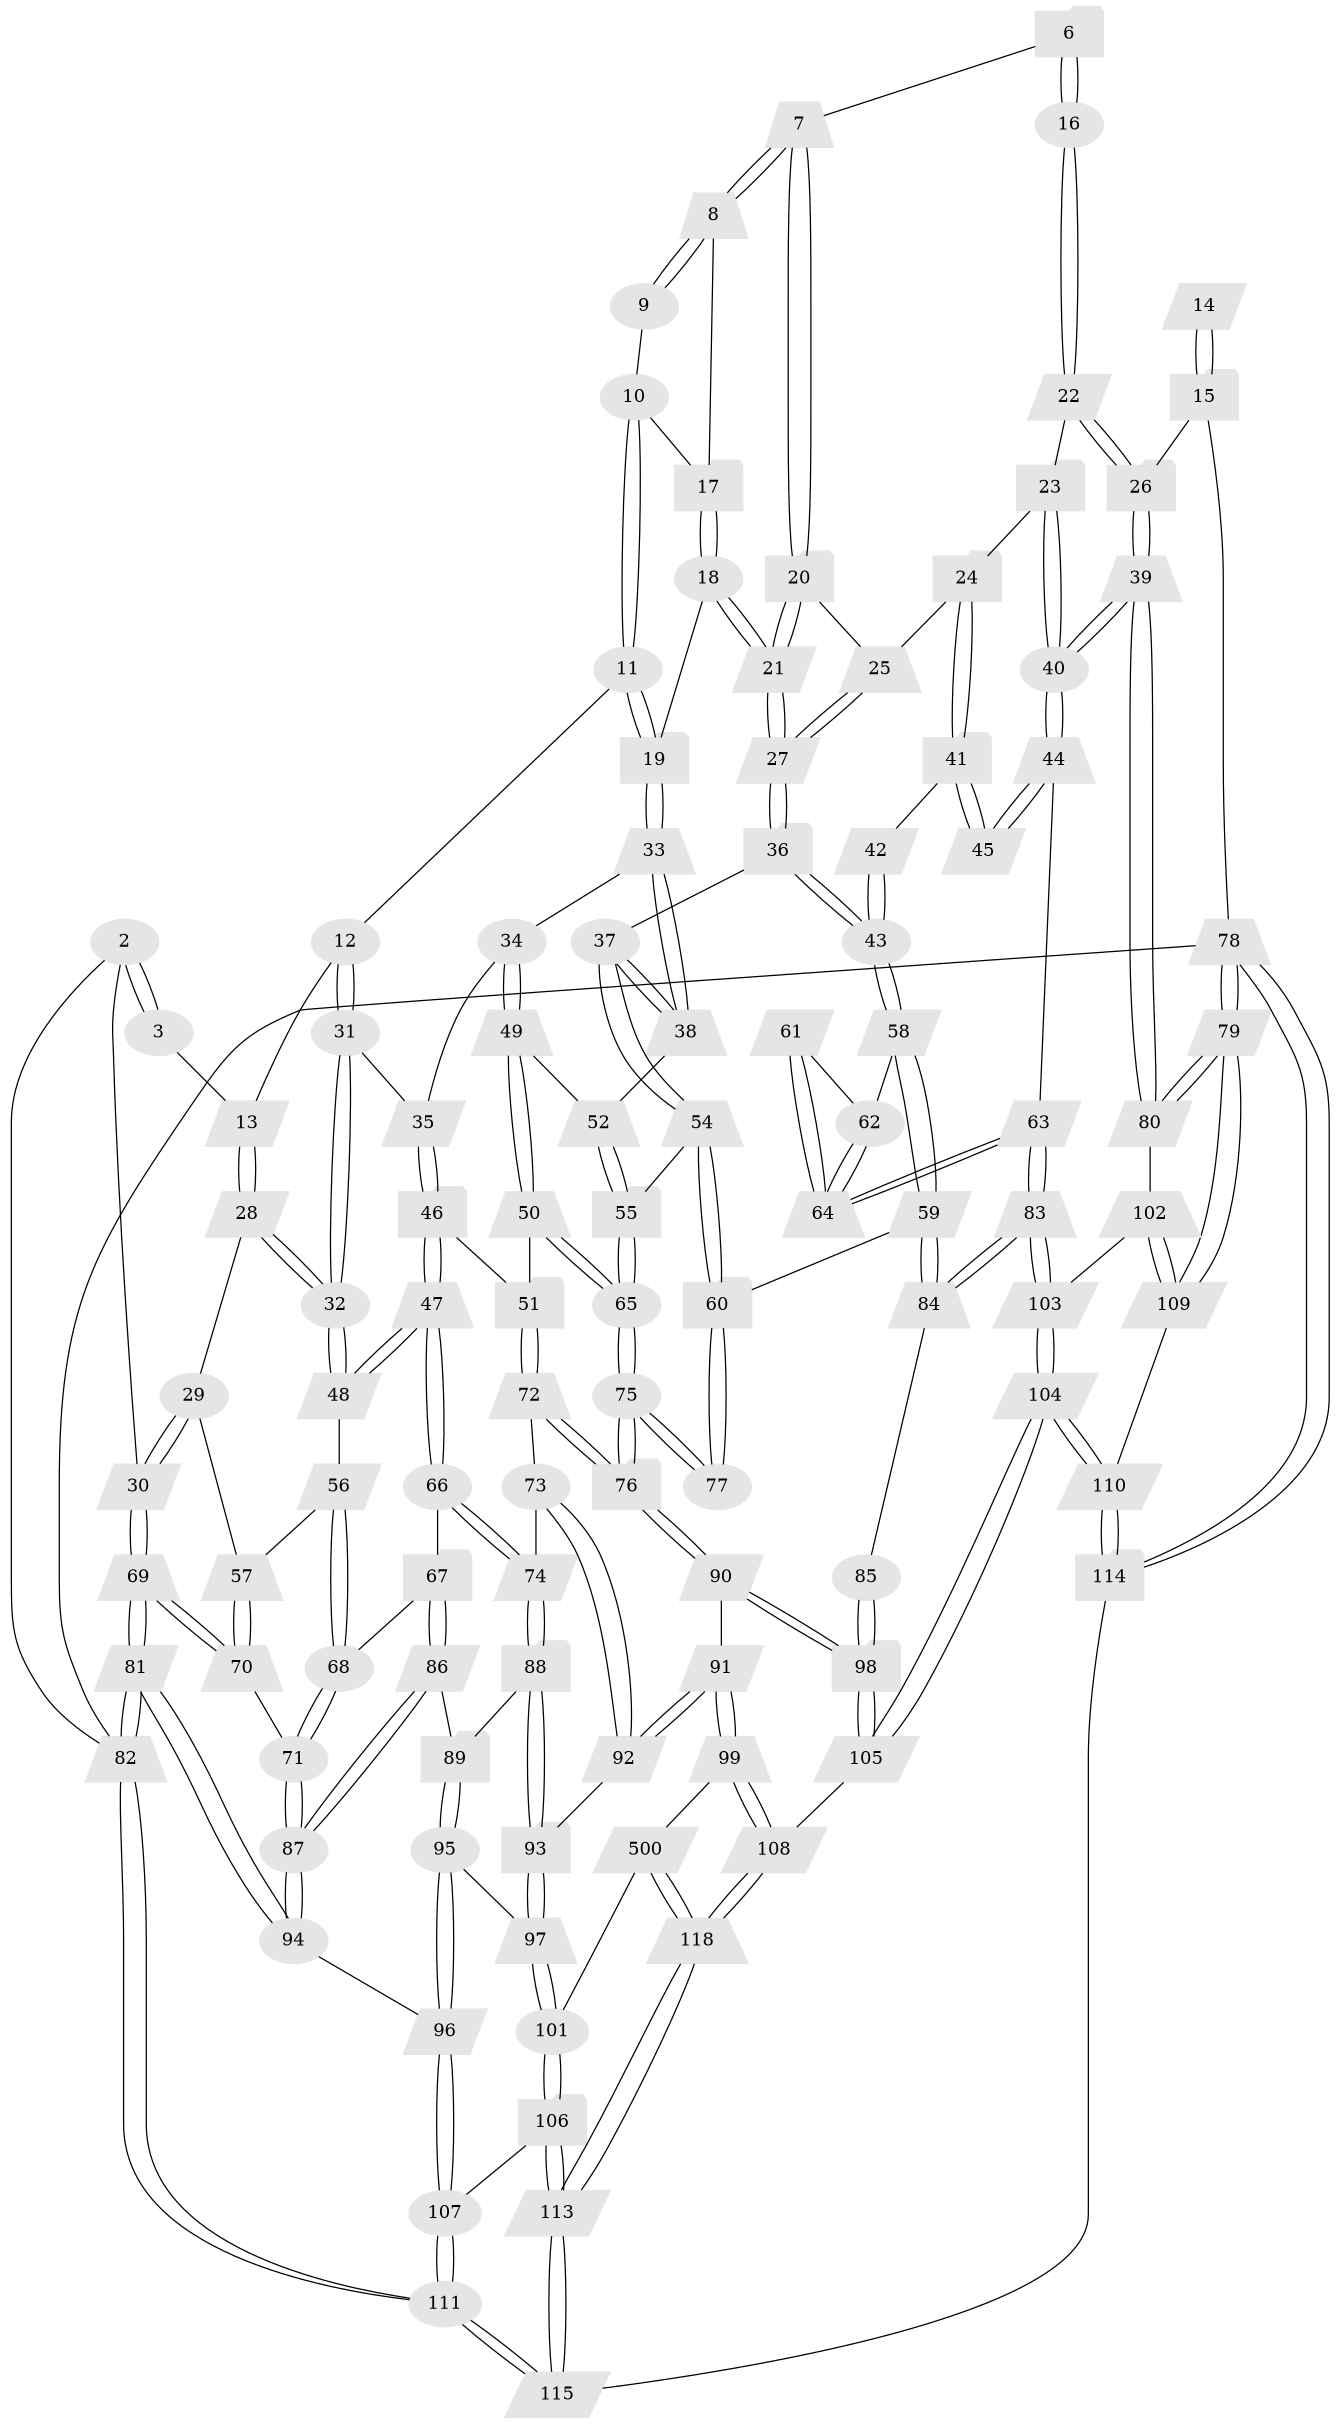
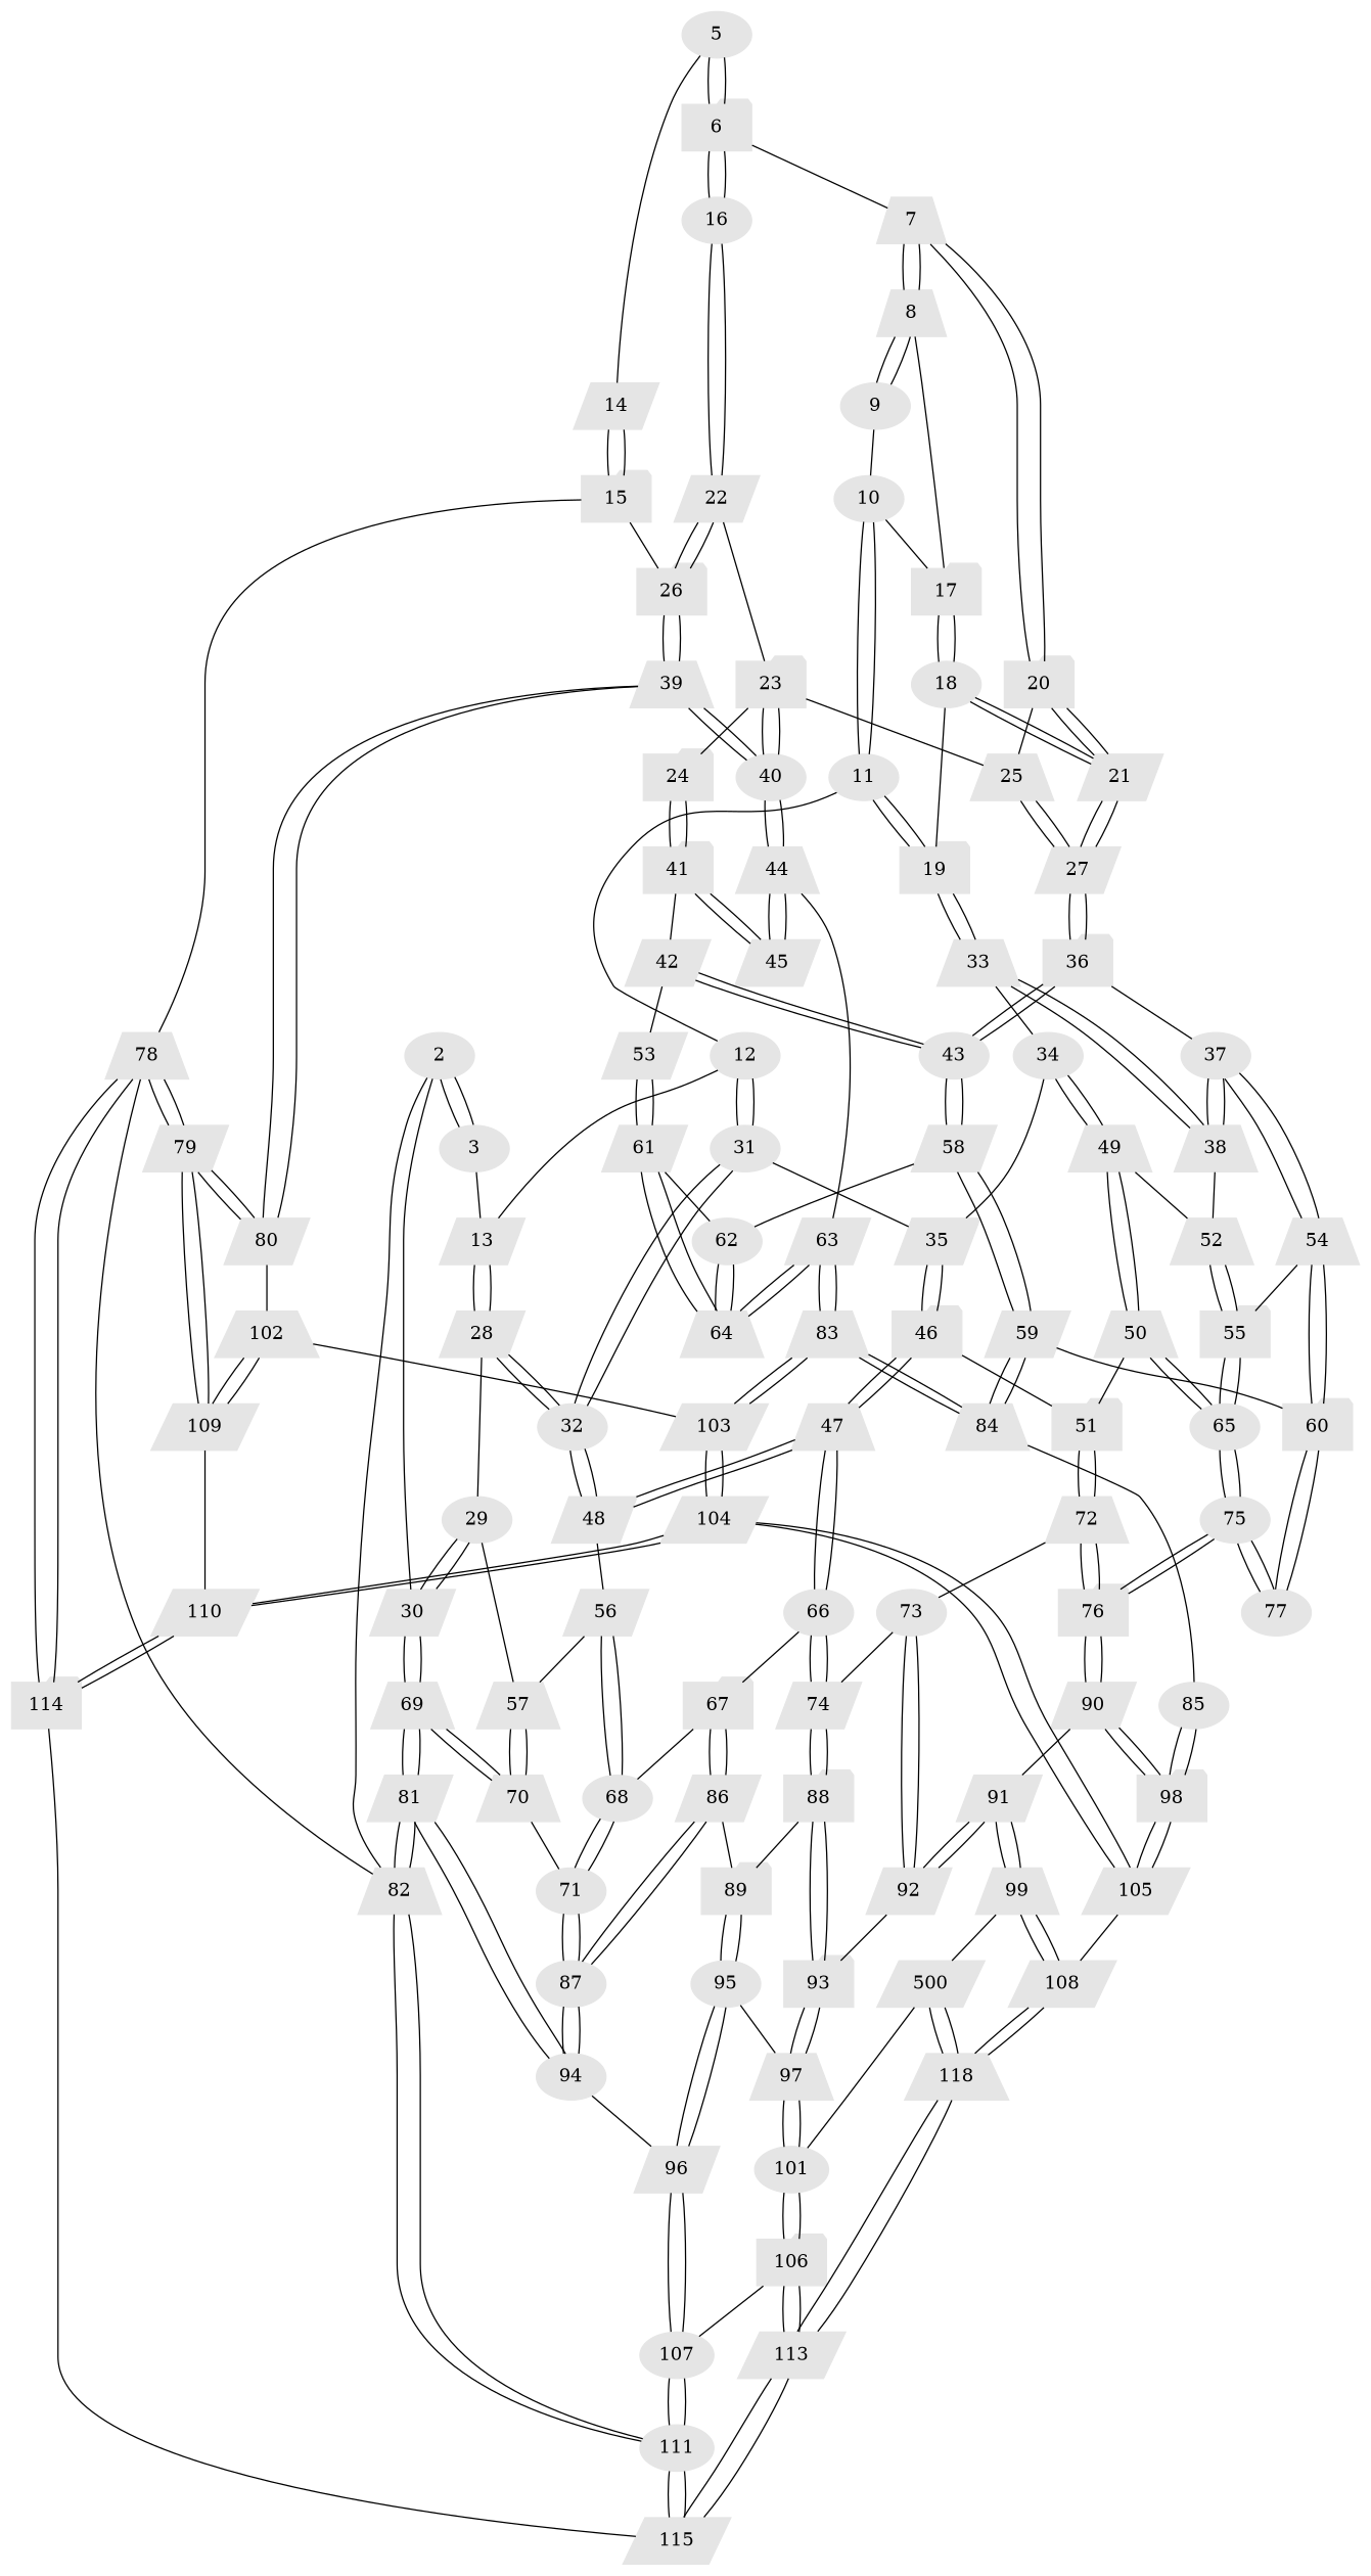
  graph {
    node [color=gray90 shape=parallelogram style=filled]
    2 [shape=ellipse]
    3 [shape=ellipse]
    30
    82 [shape=trapezium]
+   5 [shape=ellipse]
    6 [shape=folder]
    14
    15 [shape=folder]
    26 [shape=folder]
    78 [shape=trapezium]
    13
    69 [shape=trapezium]
    111 [shape=ellipse]
    28
    9 [shape=ellipse]
    10 [shape=ellipse]
    7 [shape=trapezium]
    16 [shape=ellipse]
    8 [shape=trapezium]
    20 [shape=folder]
    22
    17 [shape=folder]
    21
    25 [shape=trapezium]
    18 [shape=ellipse]
    11 [shape=ellipse]
    12 [shape=ellipse]
    19 [shape=folder]
    31 [shape=ellipse]
    33 [shape=trapezium]
    32 [shape=ellipse]
    35
    29 [shape=ellipse]
    39 [shape=trapezium]
    79
    114 [shape=folder]
    23 [shape=folder]
    27
    34 [shape=ellipse]
    38 [shape=trapezium]
    36 [shape=folder]
    24 [shape=folder]
    40 [shape=ellipse]
    41 [shape=folder]
    44 [shape=trapezium]
    42
    45
    80
    37 [shape=ellipse]
    43 [shape=ellipse]
    57 [shape=trapezium]
    48
    70 [shape=trapezium]
    81
    46 [shape=folder]
    56
    49 [shape=trapezium]
    52 [shape=trapezium]
    50 [shape=trapezium]
    47 [shape=trapezium]
    51 [shape=folder]
    54 [shape=trapezium]
    58
    55 [shape=folder]
    60 [shape=folder]
    102 [shape=trapezium]
    63
+   53
    61
    59
    62 [shape=ellipse]
    64 [shape=trapezium]
    83 [shape=trapezium]
    66 [shape=ellipse]
    72 [shape=trapezium]
    67 [shape=folder]
    74
    68 [shape=ellipse]
    65 [shape=ellipse]
    75 [shape=ellipse]
    73 [shape=ellipse]
    76 [shape=folder]
    77 [shape=ellipse]
    71 [shape=ellipse]
    84 [shape=trapezium]
    85 [shape=ellipse]
    103
    86
    88 [shape=folder]
    87 [shape=ellipse]
    89 [shape=folder]
    94 [shape=ellipse]
    92
    90
    93 [shape=folder]
    98 [shape=folder]
    91
    109
    115
    110
    96
    104
    105
    95 [shape=ellipse]
    97 [shape=trapezium]
    99 [shape=trapezium]
    n107 [label=500]
    108
    101 [shape=ellipse]
    107 [shape=ellipse]
    106 [shape=folder]
    n112 [label=118 shape=trapezium]
    113
    2 -- 3
    2 -- 3
    2 -- 30
    2 -- 82
    3 -- 13
    30 -- 69
    30 -- 69
    82 -- 111
    82 -- 111
+   5 -- 6
+   5 -- 6
+   5 -- 14
    6 -- 7
    6 -- 16
    6 -- 16
    14 -- 15
    14 -- 15
    15 -- 26
    15 -- 78
    26 -- 39
    26 -- 39
    78 -- 82
    78 -- 79
    78 -- 79
    78 -- 114
    78 -- 114
    13 -- 28
    13 -- 28
    69 -- 70
    69 -- 70
    69 -- 81
    69 -- 81
    111 -- 115
    111 -- 115
    28 -- 32
    28 -- 32
    28 -- 29
    9 -- 10
    10 -- 17
    10 -- 11
    10 -- 11
    7 -- 8
    7 -- 8
    7 -- 20
    7 -- 20
    16 -- 22
    16 -- 22
    8 -- 9
    8 -- 9
    8 -- 17
    20 -- 21
    20 -- 21
    20 -- 25
    22 -- 26
    22 -- 26
    22 -- 23
    17 -- 18
    17 -- 18
    21 -- 27
    21 -- 27
    25 -- 27
    25 -- 27
    18 -- 21
    18 -- 21
    18 -- 19
    11 -- 12
    11 -- 19
    11 -- 19
    12 -- 13
    12 -- 31
    12 -- 31
    19 -- 33
    19 -- 33
    31 -- 32
    31 -- 32
    31 -- 35
    33 -- 34
    33 -- 38
    33 -- 38
    32 -- 48
    32 -- 48
    35 -- 46
    35 -- 46
    29 -- 30
    29 -- 30
    29 -- 57
    39 -- 40
    39 -- 40
    39 -- 80
    39 -- 80
    79 -- 80
    79 -- 80
    79 -- 109
    79 -- 109
    114 -- 115
    23 -- 24
    23 -- 40
    23 -- 40
    27 -- 36
    27 -- 36
    34 -- 35
    34 -- 49
    34 -- 49
    38 -- 52
    36 -- 37
    36 -- 43
    36 -- 43
-   24 -- 25
+   23 -- 25
    24 -- 41
    24 -- 41
    40 -- 44
    40 -- 44
    41 -- 42
    41 -- 45
    41 -- 45
    44 -- 45
    44 -- 45
    44 -- 63
    42 -- 43
    42 -- 43
+   42 -- 53
    80 -- 102
    37 -- 38
    37 -- 38
    37 -- 54
    37 -- 54
    43 -- 58
    43 -- 58
    57 -- 70
    57 -- 70
    48 -- 56
    70 -- 71
    81 -- 82
    81 -- 82
    81 -- 94
    81 -- 94
    46 -- 47
    46 -- 47
    46 -- 51
    56 -- 57
    56 -- 68
    56 -- 68
    49 -- 52
    49 -- 50
    49 -- 50
    52 -- 55
    52 -- 55
    50 -- 51
    50 -- 65
    50 -- 65
    47 -- 48
    47 -- 48
    47 -- 66
    47 -- 66
    51 -- 72
    51 -- 72
    54 -- 55
    54 -- 60
    54 -- 60
    58 -- 59
    58 -- 59
    58 -- 62
    55 -- 65
    55 -- 65
    60 -- 77
    60 -- 77
    102 -- 103
    102 -- 109
    102 -- 109
    63 -- 64
    63 -- 64
    63 -- 83
    63 -- 83
+   53 -- 61
+   53 -- 61
    61 -- 62
    61 -- 64
    61 -- 64
    59 -- 60
    59 -- 84
    59 -- 84
    62 -- 64
    62 -- 64
    83 -- 84
    83 -- 84
    83 -- 103
    83 -- 103
    66 -- 67
    66 -- 74
    66 -- 74
    72 -- 73
    72 -- 76
    72 -- 76
    67 -- 68
    67 -- 86
    67 -- 86
    74 -- 88
    74 -- 88
    68 -- 71
    68 -- 71
    65 -- 75
    65 -- 75
    75 -- 76
    75 -- 76
    75 -- 77
    75 -- 77
    73 -- 74
    73 -- 92
    73 -- 92
    76 -- 90
    76 -- 90
    71 -- 87
    71 -- 87
    84 -- 85
    85 -- 98
    85 -- 98
    103 -- 104
    103 -- 104
    86 -- 87
    86 -- 87
    86 -- 89
    88 -- 89
    88 -- 93
    88 -- 93
    87 -- 94
    87 -- 94
    89 -- 95
    89 -- 95
    94 -- 96
    92 -- 93
    90 -- 98
    90 -- 98
    90 -- 91
    93 -- 97
    93 -- 97
    98 -- 105
    98 -- 105
    91 -- 92
    91 -- 92
    91 -- 99
    91 -- 99
    109 -- 110
    110 -- 114
    110 -- 114
    96 -- 107
    96 -- 107
    104 -- 110
    104 -- 110
    104 -- 105
    104 -- 105
    105 -- 108
    95 -- 96
    95 -- 96
    95 -- 97
    97 -- 101
    97 -- 101
    99 -- n107
    99 -- 108
    99 -- 108
    n107 -- 101
    n107 -- n112
    n107 -- n112
    108 -- n112
    108 -- n112
    101 -- 106
    101 -- 106
    107 -- 111
    107 -- 111
    106 -- 107
    106 -- 113
    106 -- 113
    n112 -- 113
    n112 -- 113
    113 -- 115
    113 -- 115
  }
